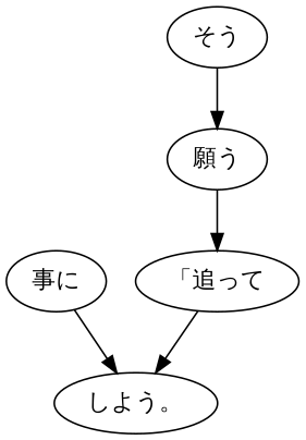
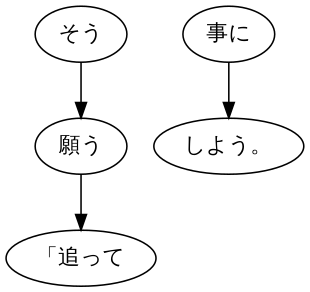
  digraph {
    fontname="Roboto Condensed"
    node [fontname="Roboto Condensed"]
    edge [fontname="Roboto Condensed"]
    n1 [label="「追って"]
    n2 [label="しよう。"]
    n3 [label="そう"]
    n4 [label="願う"]
    n5 [label="事に"]
-   n1 -> n2
    n3 -> n4
    n4 -> n1
    n5 -> n2
  }
